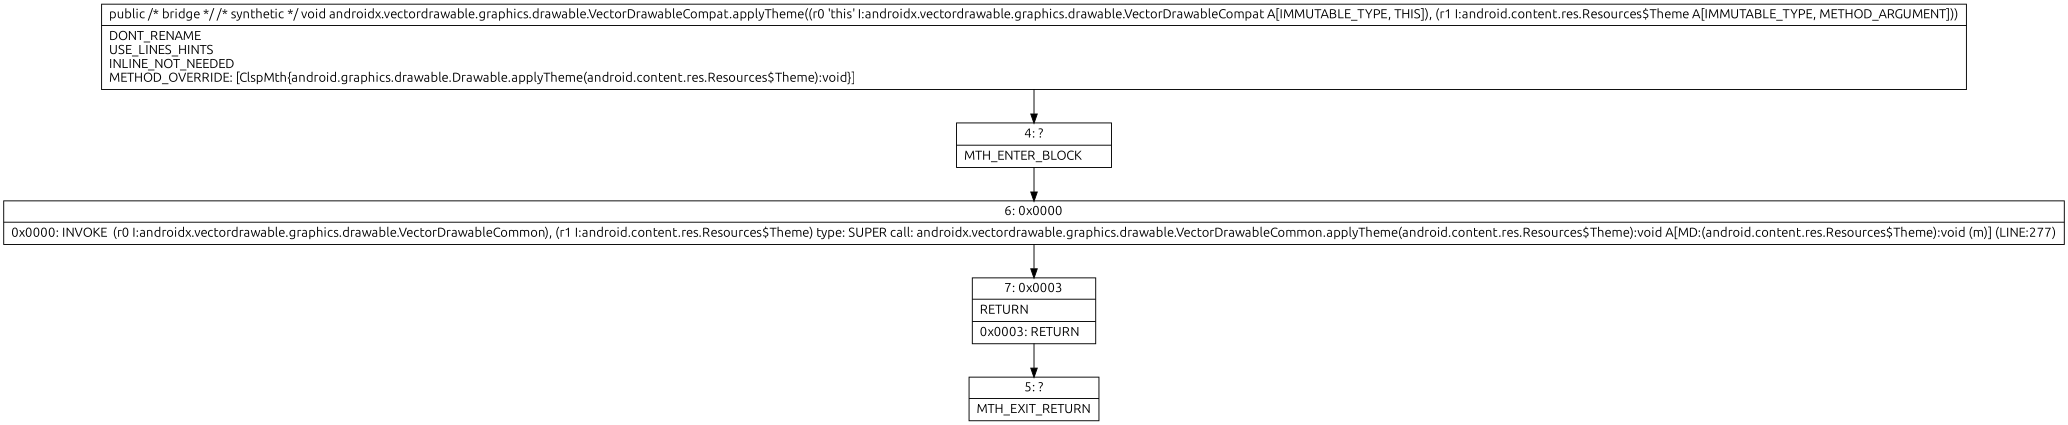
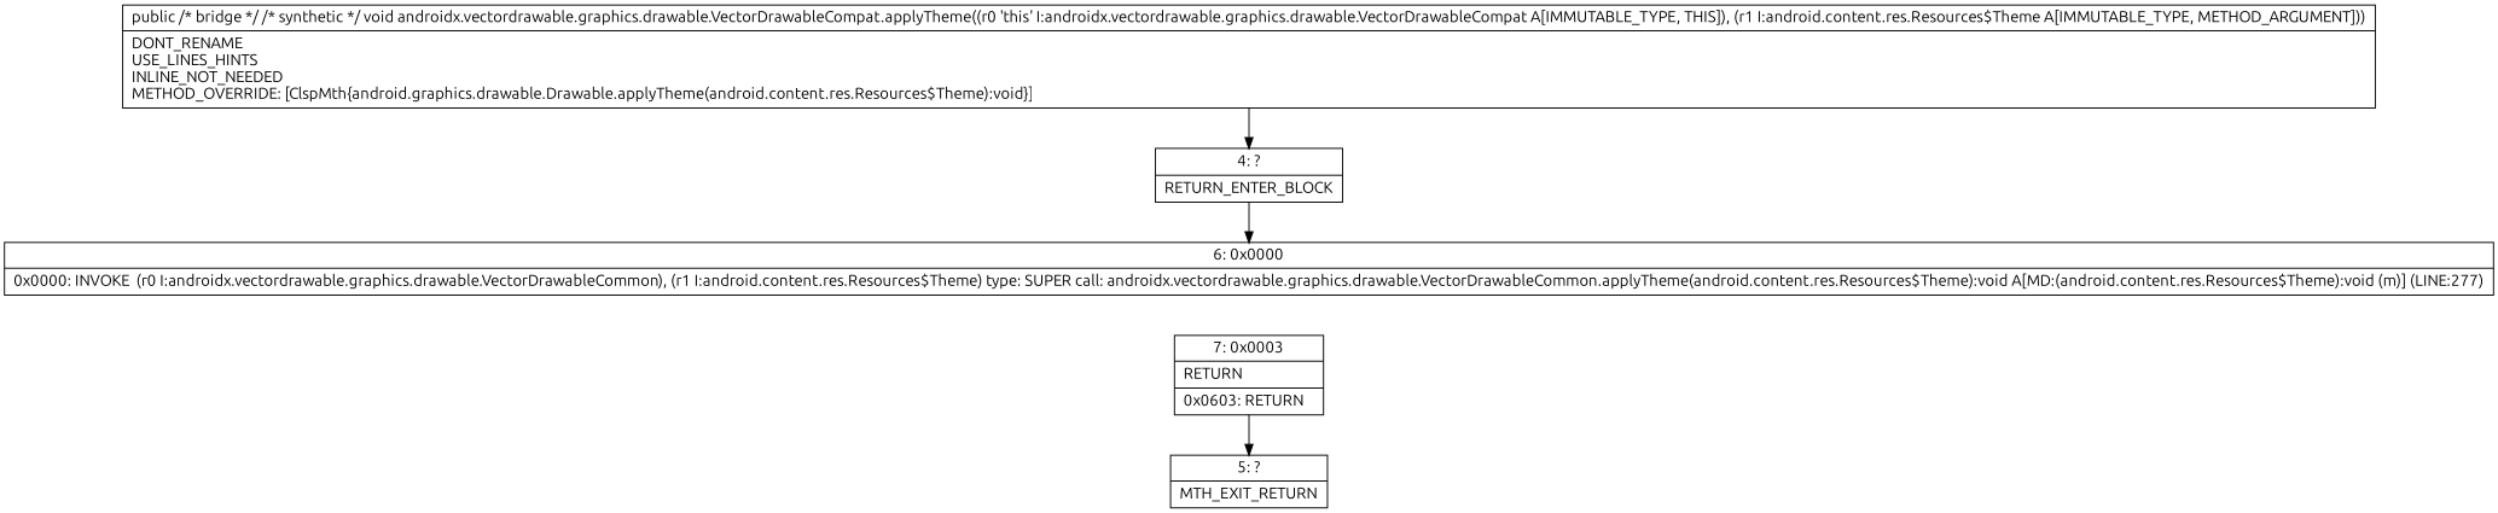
  digraph {
    fontname=Ubuntu
    node [fontname=Ubuntu shape=record]
    edge [fontname=Ubuntu]
-   n1 [label="{4\:\ ?|MTH_ENTER_BLOCK\l}"]
+   n1 [label="{4\:\ ?|RETURN_ENTER_BLOCK\l}"]
    n2 [label="{6\:\ 0x0000|0x0000: INVOKE  (r0 I:androidx.vectordrawable.graphics.drawable.VectorDrawableCommon), (r1 I:android.content.res.Resources$Theme) type: SUPER call: androidx.vectordrawable.graphics.drawable.VectorDrawableCommon.applyTheme(android.content.res.Resources$Theme):void A[MD:(android.content.res.Resources$Theme):void (m)] (LINE:277)\l}"]
-   n3 [label="{7\:\ 0x0003|RETURN\l|0x0003: RETURN   \l}"]
+   n3 [label="{7\:\ 0x0003|RETURN\l|0x0603: RETURN   \l}"]
    n4 [label="{5\:\ ?|MTH_EXIT_RETURN\l}"]
    n5 [label="{public \/* bridge *\/ \/* synthetic *\/ void androidx.vectordrawable.graphics.drawable.VectorDrawableCompat.applyTheme((r0 'this' I:androidx.vectordrawable.graphics.drawable.VectorDrawableCompat A[IMMUTABLE_TYPE, THIS]), (r1 I:android.content.res.Resources$Theme A[IMMUTABLE_TYPE, METHOD_ARGUMENT]))  | DONT_RENAME\lUSE_LINES_HINTS\lINLINE_NOT_NEEDED\lMETHOD_OVERRIDE: [ClspMth\{android.graphics.drawable.Drawable.applyTheme(android.content.res.Resources$Theme):void\}]\l}"]
    n1 -> n2
-   n2 -> n3
    n3 -> n4
    n5 -> n1
  }
